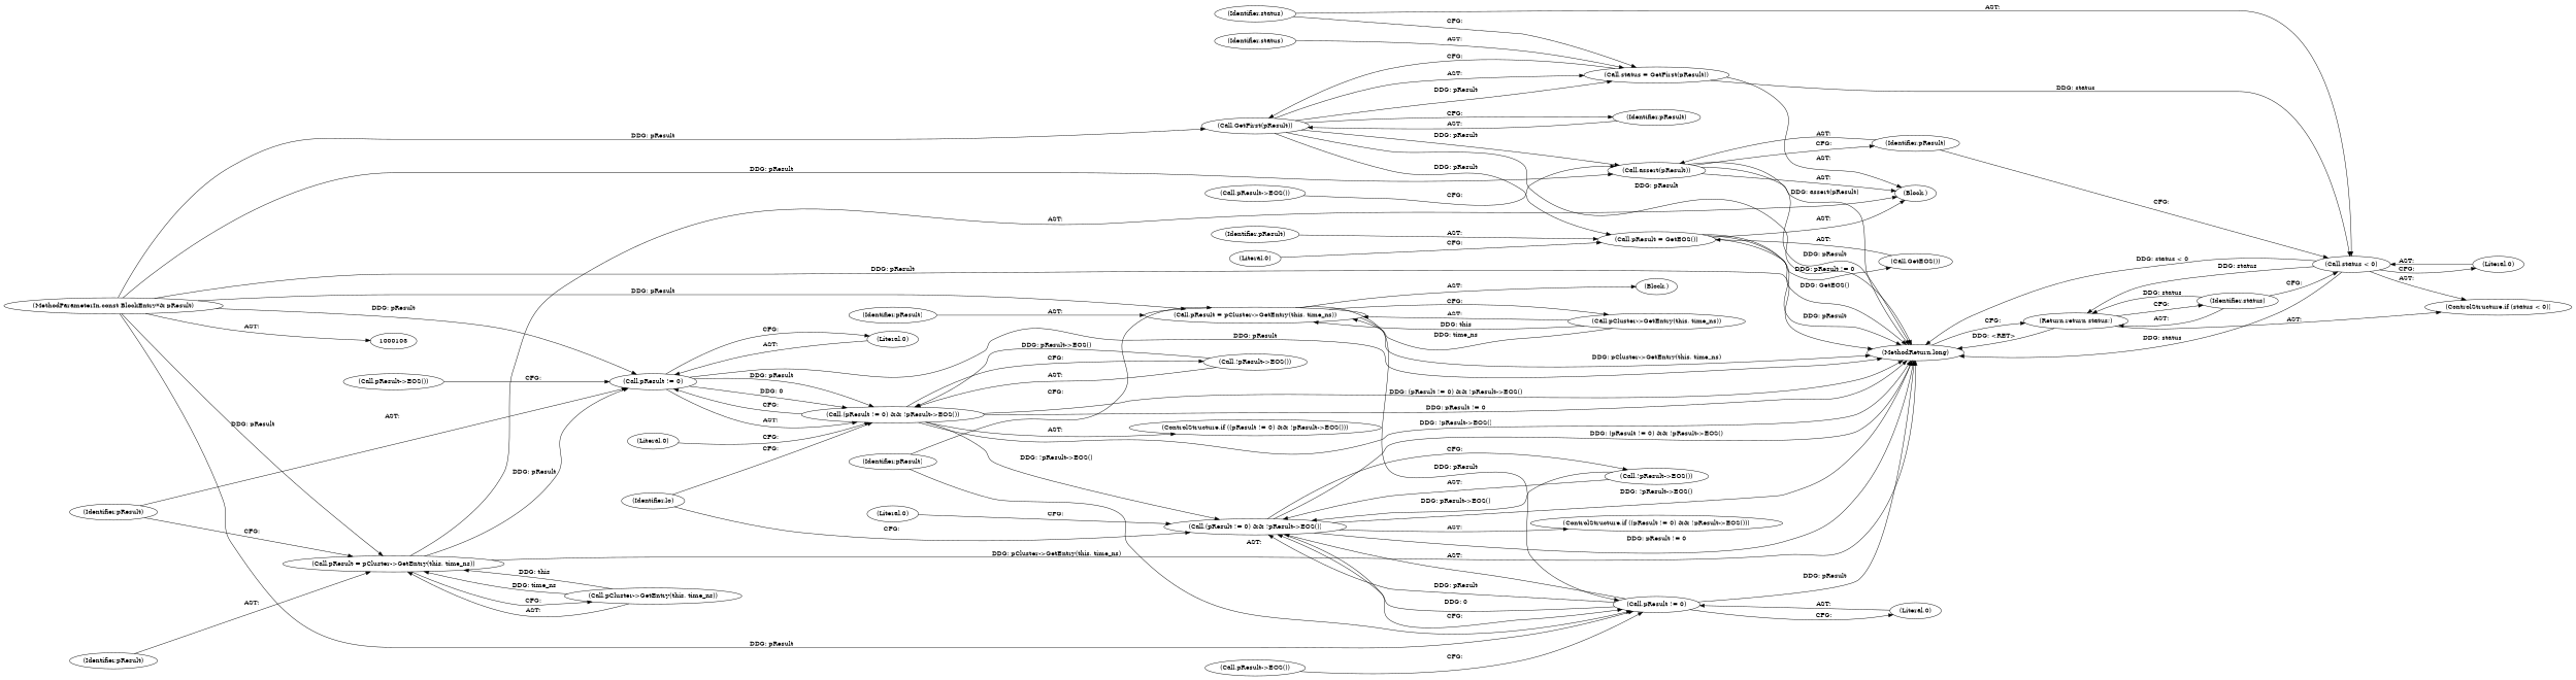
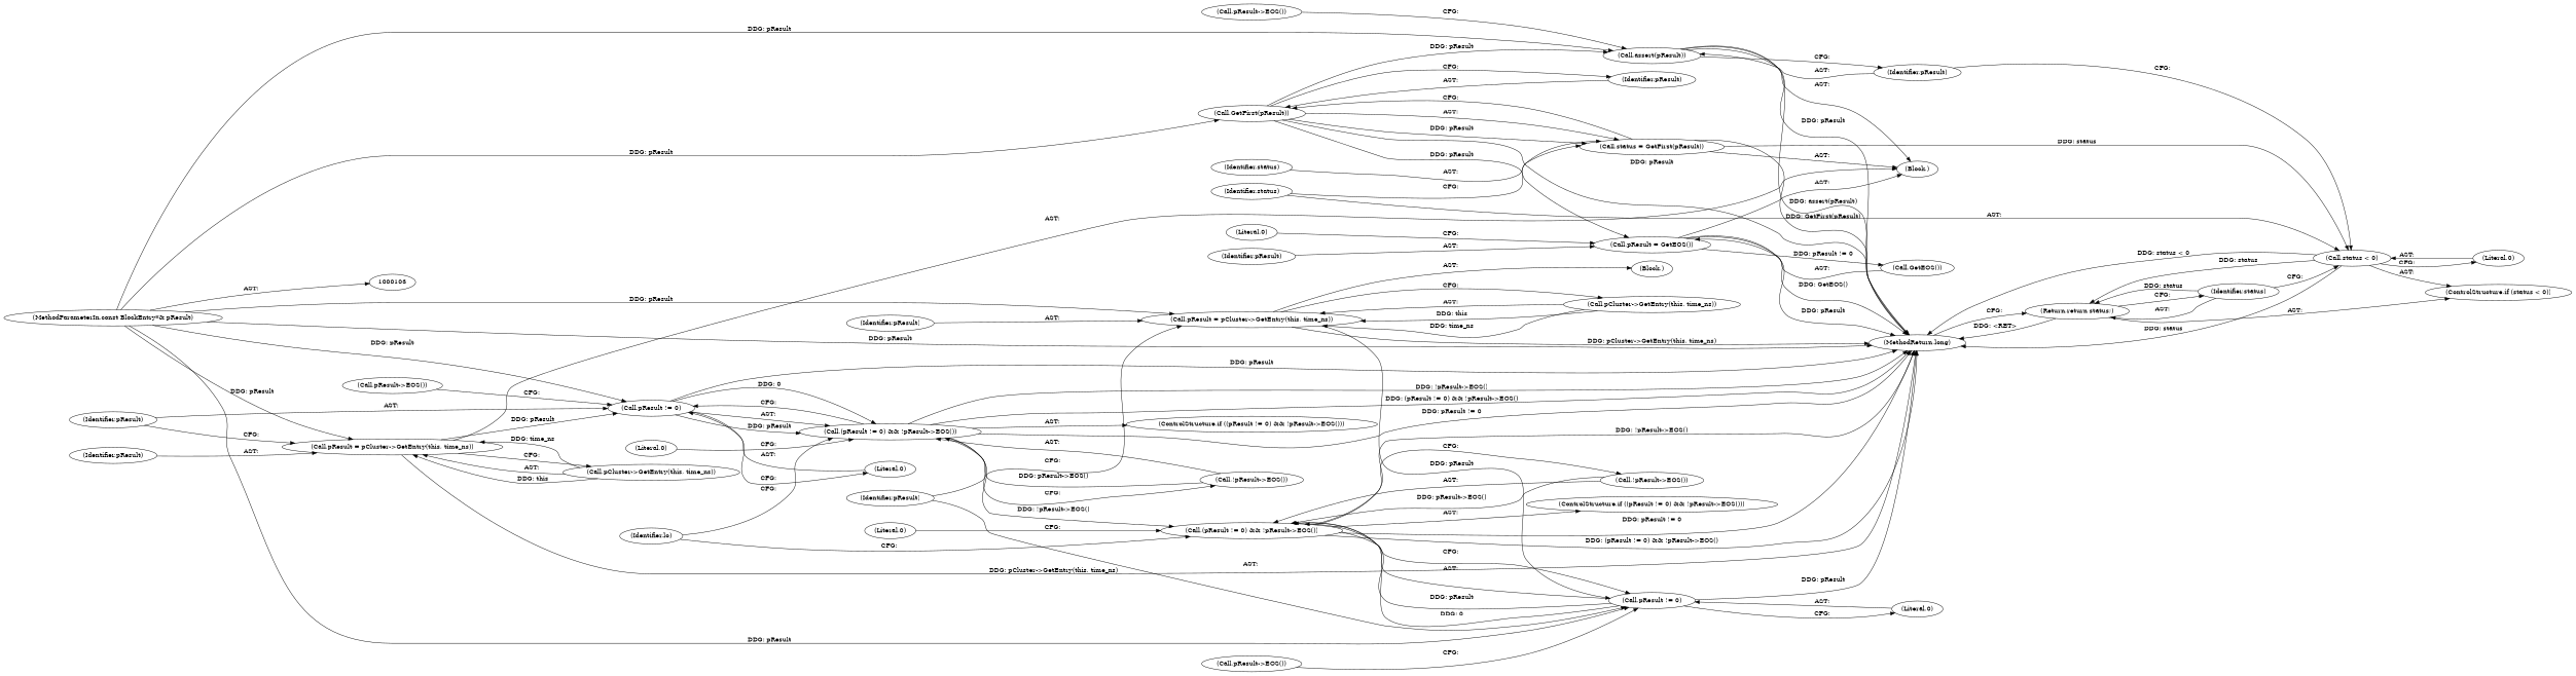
  digraph {
    rankdir=LR
    n1 [label="(MethodParameterIn,const BlockEntry*& pResult)"]
    n2 [label="(Call,GetFirst(pResult))"]
    n3 [label="(Call,assert(pResult))"]
    n4 [label="(Call,pResult = pCluster->GetEntry(this, time_ns))"]
    n5 [label="(Call,pResult != 0)"]
    n6 [label="(Call,pResult = pCluster->GetEntry(this, time_ns))"]
    n7 [label="(Call,pResult != 0)"]
    n8 [label="(MethodReturn,long)"]
    1000103
    n10 [label="(Call,pResult = GetEOS())"]
    n11 [label="(Call,status = GetFirst(pResult))"]
    n12 [label="(Identifier,pResult)"]
    n13 [label="(Block,)"]
    n14 [label="(Identifier,pResult)"]
    n15 [label="(Call,pCluster->GetEntry(this, time_ns))"]
    n16 [label="(Call,(pResult != 0) && !pResult->EOS())"]
    n17 [label="(Literal,0)"]
    n18 [label="(Call,pCluster->GetEntry(this, time_ns))"]
    n19 [label="(Block,)"]
    n20 [label="(Call,(pResult != 0) && !pResult->EOS())"]
    n21 [label="(Literal,0)"]
    n22 [label="(Call,GetEOS())"]
    n23 [label="(Return,return status;)"]
    n24 [label="(Call,status < 0)"]
    n25 [label="(ControlStructure,if (status < 0))"]
    n26 [label="(Literal,0)"]
    n27 [label="(Identifier,status)"]
    n28 [label="(ControlStructure,if ((pResult != 0) && !pResult->EOS()))"]
    n29 [label="(Call,!pResult->EOS())"]
    n30 [label="(ControlStructure,if ((pResult != 0) && !pResult->EOS()))"]
    n31 [label="(Call,!pResult->EOS())"]
    n32 [label="(Identifier,pResult)"]
    n33 [label="(Call,pResult->EOS())"]
    n34 [label="(Identifier,pResult)"]
    n35 [label="(Identifier,pResult)"]
    n36 [label="(Literal,0)"]
    n37 [label="(Call,pResult->EOS())"]
    n38 [label="(Literal,0)"]
    n39 [label="(Identifier,pResult)"]
    n40 [label="(Identifier,lo)"]
    n41 [label="(Literal,0)"]
    n42 [label="(Identifier,status)"]
    n43 [label="(Call,pResult->EOS())"]
    n44 [label="(Identifier,pResult)"]
    n45 [label="(Identifier,status)"]
    n1 -> n2 [label="DDG: pResult"]
    n1 -> n3 [label="DDG: pResult"]
    n1 -> n4 [label="DDG: pResult"]
    n1 -> n5 [label="DDG: pResult"]
    n1 -> n6 [label="DDG: pResult"]
    n1 -> n7 [label="DDG: pResult"]
    n1 -> n8 [label="DDG: pResult"]
    n1 -> 1000103 [label="AST: "]
    n2 -> n3 [label="DDG: pResult"]
    n2 -> n8 [label="DDG: pResult"]
    n2 -> n10 [label="DDG: pResult"]
    n2 -> n11 [label="AST: "]
    n2 -> n11 [label="DDG: pResult"]
    n2 -> n12 [label="CFG: "]
    n3 -> n8 [label="DDG: assert(pResult)"]
    n3 -> n8 [label="DDG: pResult"]
    n3 -> n13 [label="AST: "]
    n3 -> n14 [label="CFG: "]
    n4 -> n5 [label="DDG: pResult"]
    n4 -> n8 [label="DDG: pCluster->GetEntry(this, time_ns)"]
    n4 -> n13 [label="AST: "]
    n4 -> n15 [label="CFG: "]
    n5 -> n8 [label="DDG: pResult"]
    n5 -> n16 [label="AST: "]
    n5 -> n16 [label="DDG: pResult"]
    n5 -> n16 [label="DDG: 0"]
    n5 -> n17 [label="CFG: "]
    n6 -> n7 [label="DDG: pResult"]
    n6 -> n8 [label="DDG: pCluster->GetEntry(this, time_ns)"]
    n6 -> n18 [label="CFG: "]
    n6 -> n19 [label="AST: "]
    n7 -> n8 [label="DDG: pResult"]
    n7 -> n20 [label="AST: "]
    n7 -> n20 [label="DDG: pResult"]
    n7 -> n20 [label="DDG: 0"]
    n7 -> n21 [label="CFG: "]
    n8 -> n23 [label="CFG: "]
    n10 -> n8 [label="DDG: GetEOS()"]
    n10 -> n8 [label="DDG: pResult"]
    n10 -> n13 [label="AST: "]
    n10 -> n22 [label="DDG: pResult != 0"]
    n11 -> n2 [label="CFG: "]
+   n11 -> n8 [label="DDG: GetFirst(pResult)"]
    n11 -> n13 [label="AST: "]
    n11 -> n24 [label="DDG: status"]
    n12 -> n2 [label="AST: "]
    n14 -> n3 [label="AST: "]
    n14 -> n24 [label="CFG: "]
    n15 -> n4 [label="AST: "]
    n15 -> n4 [label="DDG: this"]
    n15 -> n4 [label="DDG: time_ns"]
    n16 -> n5 [label="CFG: "]
    n16 -> n8 [label="DDG: !pResult->EOS()"]
    n16 -> n8 [label="DDG: (pResult != 0) && !pResult->EOS()"]
    n16 -> n8 [label="DDG: pResult != 0"]
    n16 -> n20 [label="DDG: !pResult->EOS()"]
    n16 -> n28 [label="AST: "]
    n16 -> n29 [label="CFG: "]
    n17 -> n5 [label="AST: "]
    n18 -> n6 [label="AST: "]
    n18 -> n6 [label="DDG: this"]
    n18 -> n6 [label="DDG: time_ns"]
    n20 -> n7 [label="CFG: "]
    n20 -> n8 [label="DDG: !pResult->EOS()"]
    n20 -> n8 [label="DDG: pResult != 0"]
    n20 -> n8 [label="DDG: (pResult != 0) && !pResult->EOS()"]
    n20 -> n30 [label="AST: "]
    n20 -> n31 [label="CFG: "]
    n21 -> n7 [label="AST: "]
    n22 -> n10 [label="AST: "]
    n23 -> n8 [label="DDG: <RET>"]
    n23 -> n25 [label="AST: "]
    n23 -> n27 [label="CFG: "]
    n24 -> n8 [label="DDG: status"]
    n24 -> n8 [label="DDG: status < 0"]
    n24 -> n23 [label="DDG: status"]
    n24 -> n25 [label="AST: "]
    n24 -> n26 [label="CFG: "]
    n26 -> n24 [label="AST: "]
    n27 -> n23 [label="AST: "]
    n27 -> n23 [label="DDG: status"]
    n27 -> n24 [label="CFG: "]
    n29 -> n16 [label="AST: "]
    n29 -> n16 [label="DDG: pResult->EOS()"]
    n31 -> n20 [label="AST: "]
    n31 -> n20 [label="DDG: pResult->EOS()"]
    n32 -> n6 [label="AST: "]
    n33 -> n7 [label="CFG: "]
    n34 -> n4 [label="AST: "]
    n35 -> n4 [label="CFG: "]
    n35 -> n5 [label="AST: "]
    n36 -> n16 [label="CFG: "]
    n37 -> n3 [label="CFG: "]
    n38 -> n10 [label="CFG: "]
    n39 -> n6 [label="CFG: "]
    n39 -> n7 [label="AST: "]
    n40 -> n16 [label="CFG: "]
    n40 -> n20 [label="CFG: "]
    n41 -> n20 [label="CFG: "]
    n42 -> n11 [label="CFG: "]
    n42 -> n24 [label="AST: "]
    n43 -> n5 [label="CFG: "]
    n44 -> n10 [label="AST: "]
    n45 -> n11 [label="AST: "]
  }
